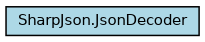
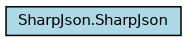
  digraph {
    rankdir=LR
-   n1 [color=black fillcolor=lightblue fontname=Helvetica fontsize=10 height=0.2 label="SharpJson.JsonDecoder" shape=record style=filled width=0.4]
+   n1 [color=black fillcolor=lightblue fontname=Helvetica fontsize=10 height=0.2 label="SharpJson.SharpJson" shape=record style=filled width=0.4]
  }
